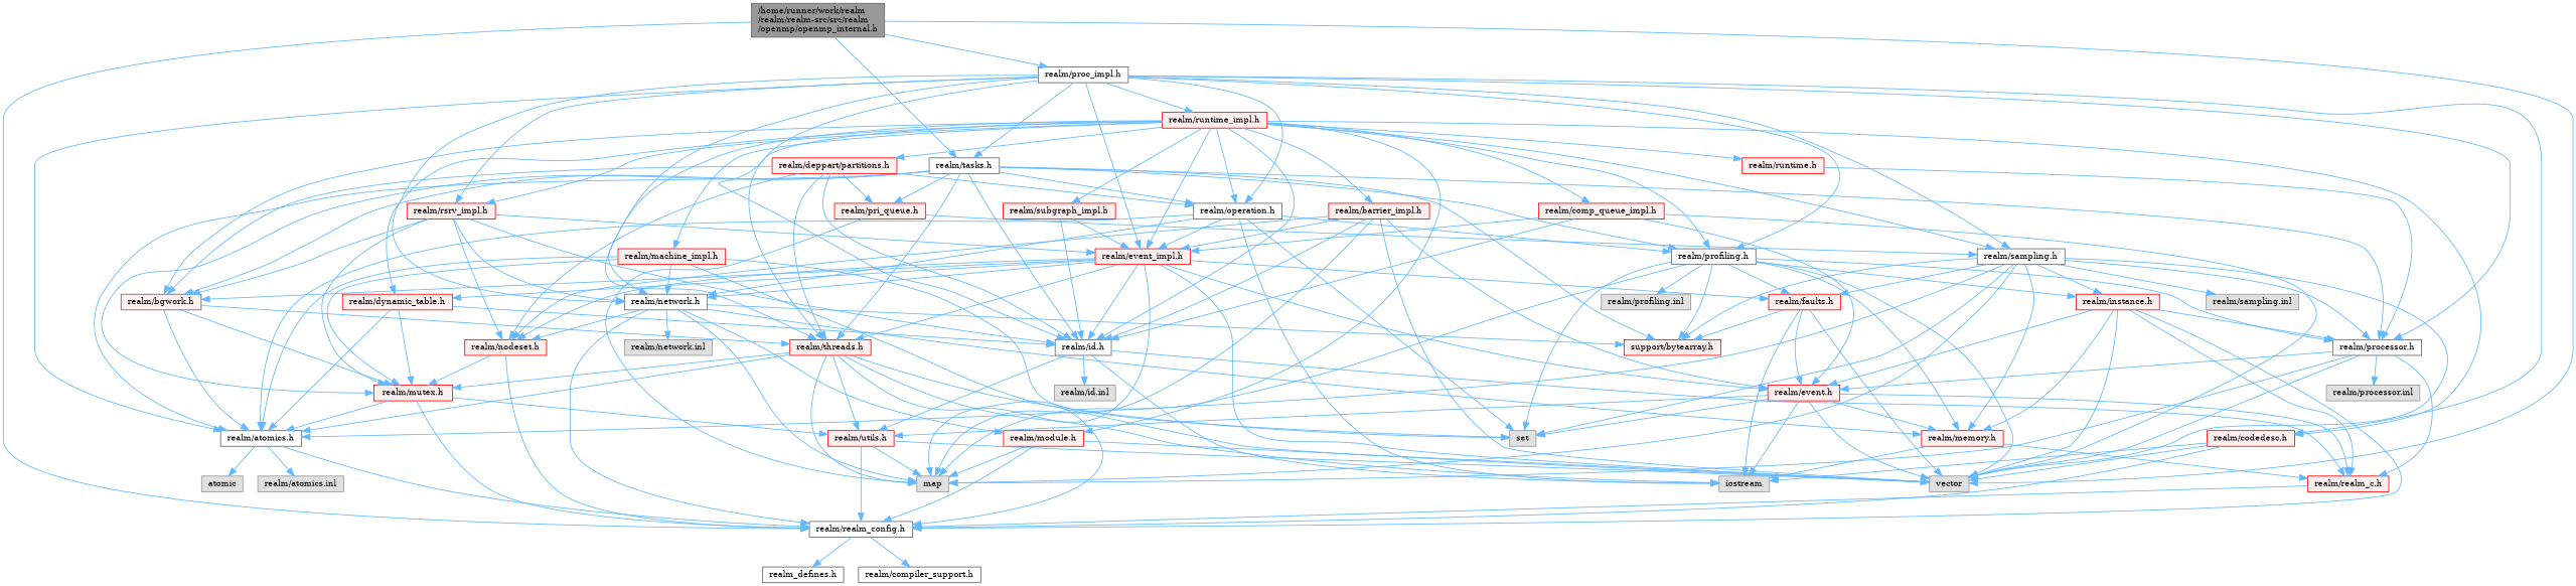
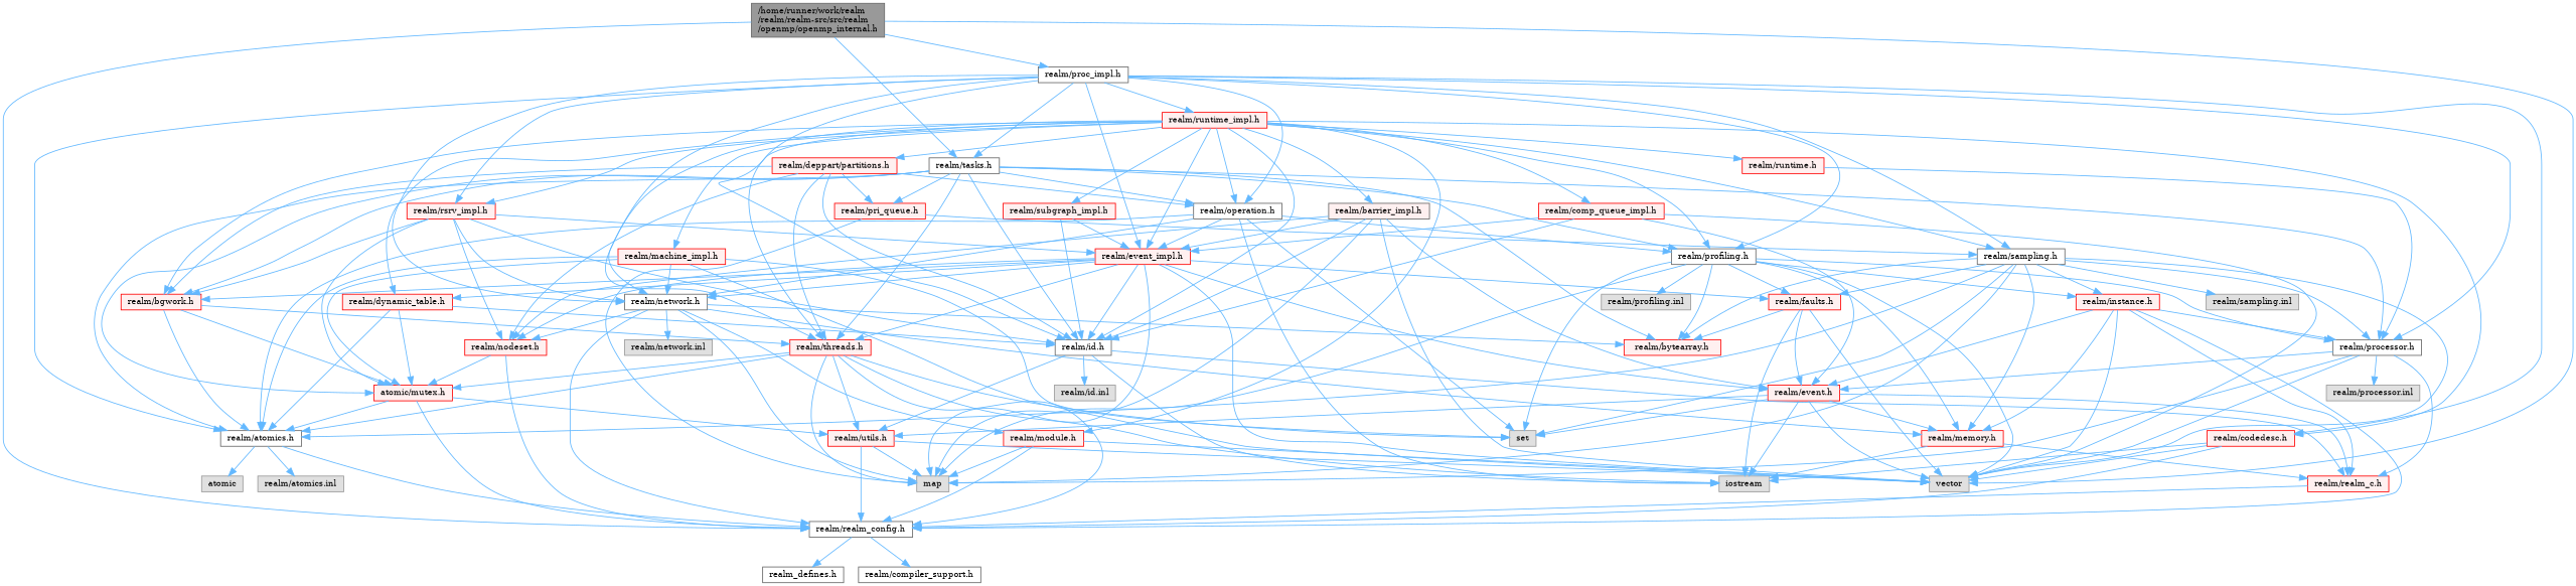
  digraph {
    fontname="DejaVu Serif"
    node [color=red fillcolor="#FFF0F0" fontname="DejaVu Serif" fontsize=10 shape=box style=filled]
    edge [color=steelblue1 fontname="DejaVu Serif" fontsize=10 labelfontname=Helvetica labelfontsize=10 style=solid]
    n1 [color=gray40 fillcolor=grey60 fontcolor=black height=0.2 label="/home/runner/work/realm\l/realm/realm-src/src/realm\l/openmp/openmp_internal.h" width=0.4]
    n2 [color=grey40 fillcolor=white height=0.2 label="realm/realm_config.h" width=0.4]
    n3 [color=grey40 fillcolor=white height=0.2 label="realm/proc_impl.h" width=0.4]
    n4 [color=grey60 fillcolor="#E0E0E0" height=0.2 label=vector width=0.4]
    n5 [color=grey40 fillcolor=white height=0.2 label="realm/tasks.h" width=0.4]
    n6 [color=grey40 fillcolor=white height=0.2 label="realm_defines.h" width=0.4]
    n7 [color=grey40 fillcolor=white height=0.2 label="realm/compiler_support.h" width=0.4]
    n8 [color=grey40 fillcolor=white height=0.2 label="realm/processor.h" width=0.4]
    n9 [color=grey40 fillcolor=white height=0.2 label="realm/id.h" width=0.4]
    n10 [color=grey40 fillcolor=white height=0.2 label="realm/atomics.h" width=0.4]
    n11 [color=grey40 fillcolor=white height=0.2 label="realm/network.h" width=0.4]
    n12 [color=grey40 fillcolor=white height=0.2 label="realm/operation.h" width=0.4]
    n13 [color=grey40 fillcolor=white height=0.2 label="realm/profiling.h" width=0.4]
    n14 [height=0.2 label="realm/event_impl.h" width=0.4]
    n15 [height=0.2 label="realm/threads.h" width=0.4]
    n16 [color=grey40 fillcolor=white height=0.2 label="realm/sampling.h" width=0.4]
    n17 [height=0.2 label="realm/runtime_impl.h" width=0.4]
    n18 [height=0.2 label="realm/codedesc.h" width=0.4]
    n19 [height=0.2 label="realm/rsrv_impl.h" width=0.4]
-   n20 [height=0.2 label="support/bytearray.h" width=0.4]
-   n21 [height=0.2 label="realm/mutex.h" width=0.4]
-   n22 [color=grey40 height=0.2 label="realm/bgwork.h" width=0.4]
+   n20 [height=0.2 label="realm/bytearray.h" width=0.4]
+   n21 [height=0.2 label="atomic/mutex.h" width=0.4]
+   n22 [height=0.2 label="realm/bgwork.h" width=0.4]
    n23 [height=0.2 label="realm/pri_queue.h" width=0.4]
    n24 [height=0.2 label="realm/realm_c.h" width=0.4]
    n25 [height=0.2 label="realm/event.h" width=0.4]
    n26 [color=grey60 fillcolor="#E0E0E0" height=0.2 label=map width=0.4]
    n27 [color=grey60 fillcolor="#E0E0E0" height=0.2 label="realm/processor.inl" width=0.4]
    n28 [height=0.2 label="realm/utils.h" width=0.4]
    n29 [color=grey60 fillcolor="#E0E0E0" height=0.2 label=iostream width=0.4]
    n30 [color=grey60 fillcolor="#E0E0E0" height=0.2 label="realm/id.inl" width=0.4]
    n31 [color=grey60 fillcolor="#E0E0E0" height=0.2 label=atomic width=0.4]
    n32 [color=grey60 fillcolor="#E0E0E0" height=0.2 label="realm/atomics.inl" width=0.4]
    n33 [height=0.2 label="realm/memory.h" width=0.4]
    n34 [height=0.2 label="realm/module.h" width=0.4]
    n35 [height=0.2 label="realm/nodeset.h" width=0.4]
    n36 [color=grey60 fillcolor="#E0E0E0" height=0.2 label="realm/network.inl" width=0.4]
    n37 [color=grey60 fillcolor="#E0E0E0" height=0.2 label=set width=0.4]
    n38 [height=0.2 label="realm/instance.h" width=0.4]
    n39 [height=0.2 label="realm/faults.h" width=0.4]
    n40 [color=grey60 fillcolor="#E0E0E0" height=0.2 label="realm/profiling.inl" width=0.4]
    n41 [height=0.2 label="realm/dynamic_table.h" width=0.4]
    n42 [color=grey60 fillcolor="#E0E0E0" height=0.2 label="realm/sampling.inl" width=0.4]
    n43 [height=0.2 label="realm/runtime.h" width=0.4]
    n44 [height=0.2 label="realm/deppart/partitions.h" width=0.4]
    n45 [height=0.2 label="realm/comp_queue_impl.h" width=0.4]
-   n46 [height=0.2 label="realm/barrier_impl.h" width=0.4]
+   n46 [color=grey40 height=0.2 label="realm/barrier_impl.h" width=0.4]
    n47 [height=0.2 label="realm/subgraph_impl.h" width=0.4]
    n48 [height=0.2 label="realm/machine_impl.h" width=0.4]
    n1 -> n2
    n1 -> n3
    n1 -> n4
    n1 -> n5
    n2 -> n6
    n2 -> n7
    n3 -> n5
    n3 -> n8
    n3 -> n9
    n3 -> n10
    n3 -> n11
    n3 -> n12
    n3 -> n13
    n3 -> n14
    n3 -> n15
    n3 -> n16
    n3 -> n17
    n3 -> n18
    n3 -> n19
    n5 -> n8
    n5 -> n9
    n5 -> n10
    n5 -> n12
    n5 -> n13
    n5 -> n15
    n5 -> n20
    n5 -> n21
    n5 -> n22
    n5 -> n23
    n8 -> n4
    n8 -> n24
    n8 -> n25
    n8 -> n26
    n8 -> n27
    n9 -> n24
    n9 -> n28
    n9 -> n29
    n9 -> n30
    n10 -> n2
    n10 -> n31
    n10 -> n32
    n11 -> n2
    n11 -> n20
    n11 -> n26
    n11 -> n33
    n11 -> n34
    n11 -> n35
    n11 -> n36
    n12 -> n10
    n12 -> n11
    n12 -> n13
    n12 -> n14
    n12 -> n29
    n12 -> n37
    n13 -> n4
    n13 -> n8
    n13 -> n20
    n13 -> n26
    n13 -> n33
    n13 -> n37
    n13 -> n38
    n13 -> n39
    n13 -> n40
    n14 -> n4
    n14 -> n9
    n14 -> n11
    n14 -> n15
    n14 -> n22
    n14 -> n25
    n14 -> n26
    n14 -> n35
    n14 -> n39
    n14 -> n41
    n15 -> n2
    n15 -> n10
    n15 -> n21
    n15 -> n26
    n15 -> n28
    n15 -> n29
    n15 -> n37
    n16 -> n4
    n16 -> n8
    n16 -> n10
    n16 -> n20
    n16 -> n26
    n16 -> n33
    n16 -> n37
    n16 -> n38
    n16 -> n39
    n16 -> n42
    n17 -> n9
    n17 -> n11
    n17 -> n12
    n17 -> n13
    n17 -> n14
    n17 -> n15
    n17 -> n16
    n17 -> n18
    n17 -> n19
    n17 -> n22
    n17 -> n34
    n17 -> n41
    n17 -> n43
    n17 -> n44
    n17 -> n45
    n17 -> n46
    n17 -> n47
    n17 -> n48
    n18 -> n2
    n18 -> n4
    n18 -> n29
    n19 -> n9
    n19 -> n11
    n19 -> n14
    n19 -> n21
    n19 -> n22
    n19 -> n35
    n21 -> n2
    n21 -> n10
    n21 -> n28
    n22 -> n10
    n22 -> n15
    n22 -> n21
    n23 -> n16
    n23 -> n26
    n24 -> n2
    n25 -> n4
    n25 -> n24
    n25 -> n28
    n25 -> n29
    n25 -> n33
    n25 -> n37
    n28 -> n2
    n28 -> n4
    n28 -> n26
    n33 -> n24
    n33 -> n29
    n34 -> n2
    n34 -> n4
    n34 -> n26
    n35 -> n2
    n35 -> n21
    n38 -> n2
    n38 -> n4
    n38 -> n8
    n38 -> n24
    n38 -> n25
    n38 -> n33
    n39 -> n4
    n39 -> n20
    n39 -> n25
    n39 -> n29
    n41 -> n9
    n41 -> n10
    n41 -> n21
    n43 -> n8
    n44 -> n9
    n44 -> n12
    n44 -> n15
    n44 -> n22
    n44 -> n23
    n44 -> n35
    n45 -> n4
    n45 -> n9
    n45 -> n14
    n45 -> n25
    n46 -> n4
    n46 -> n9
    n46 -> n14
    n46 -> n25
    n46 -> n26
    n46 -> n35
    n47 -> n9
    n47 -> n14
    n48 -> n4
    n48 -> n10
    n48 -> n11
    n48 -> n21
    n48 -> n37
  }
